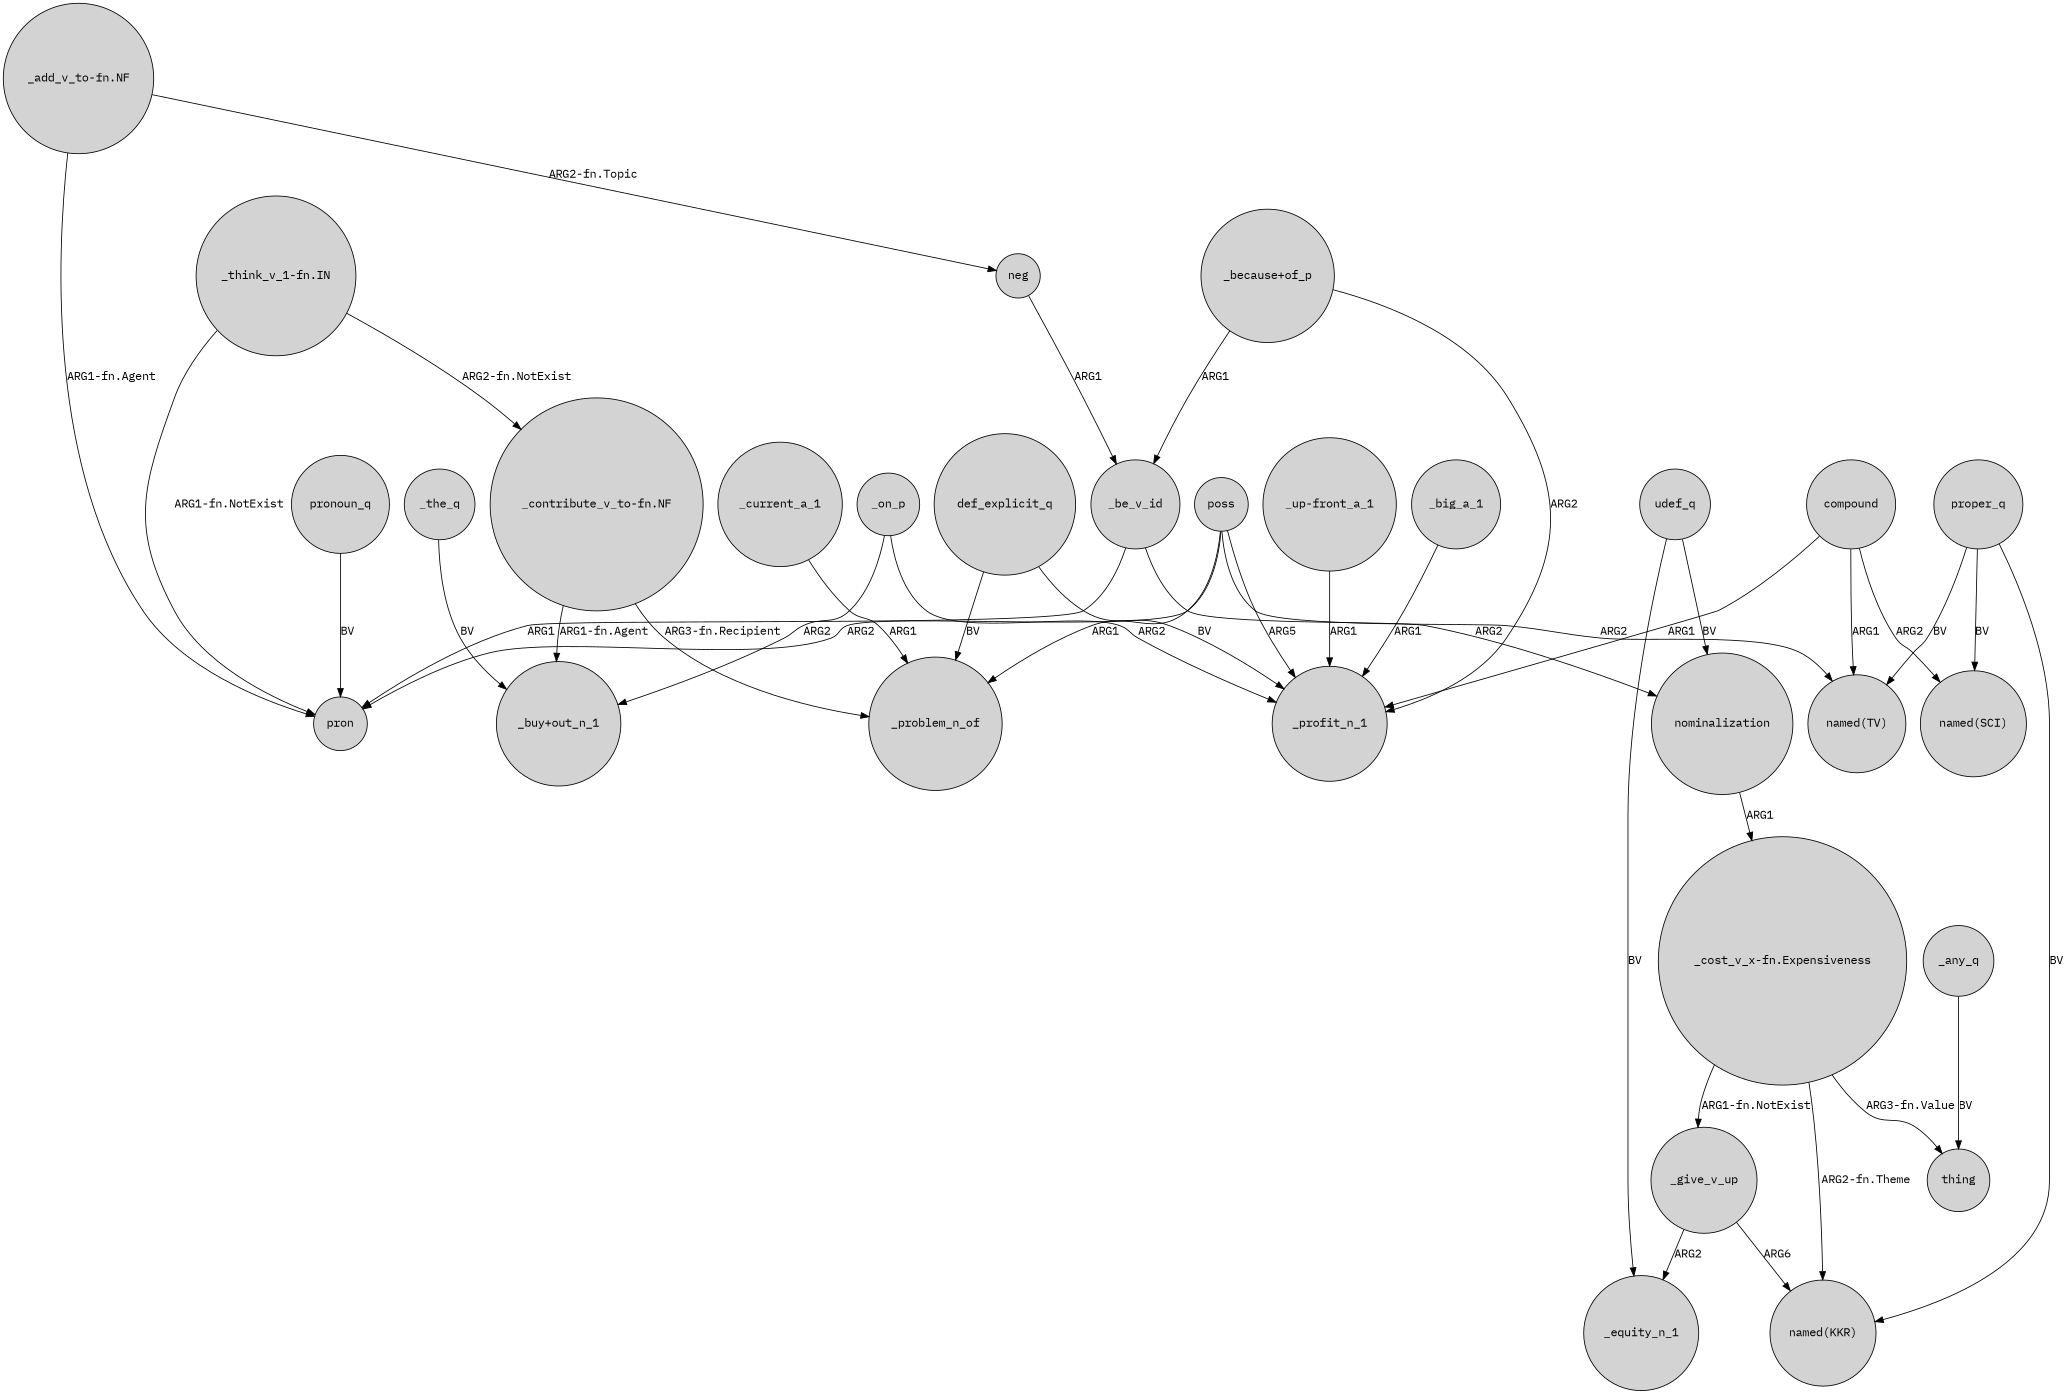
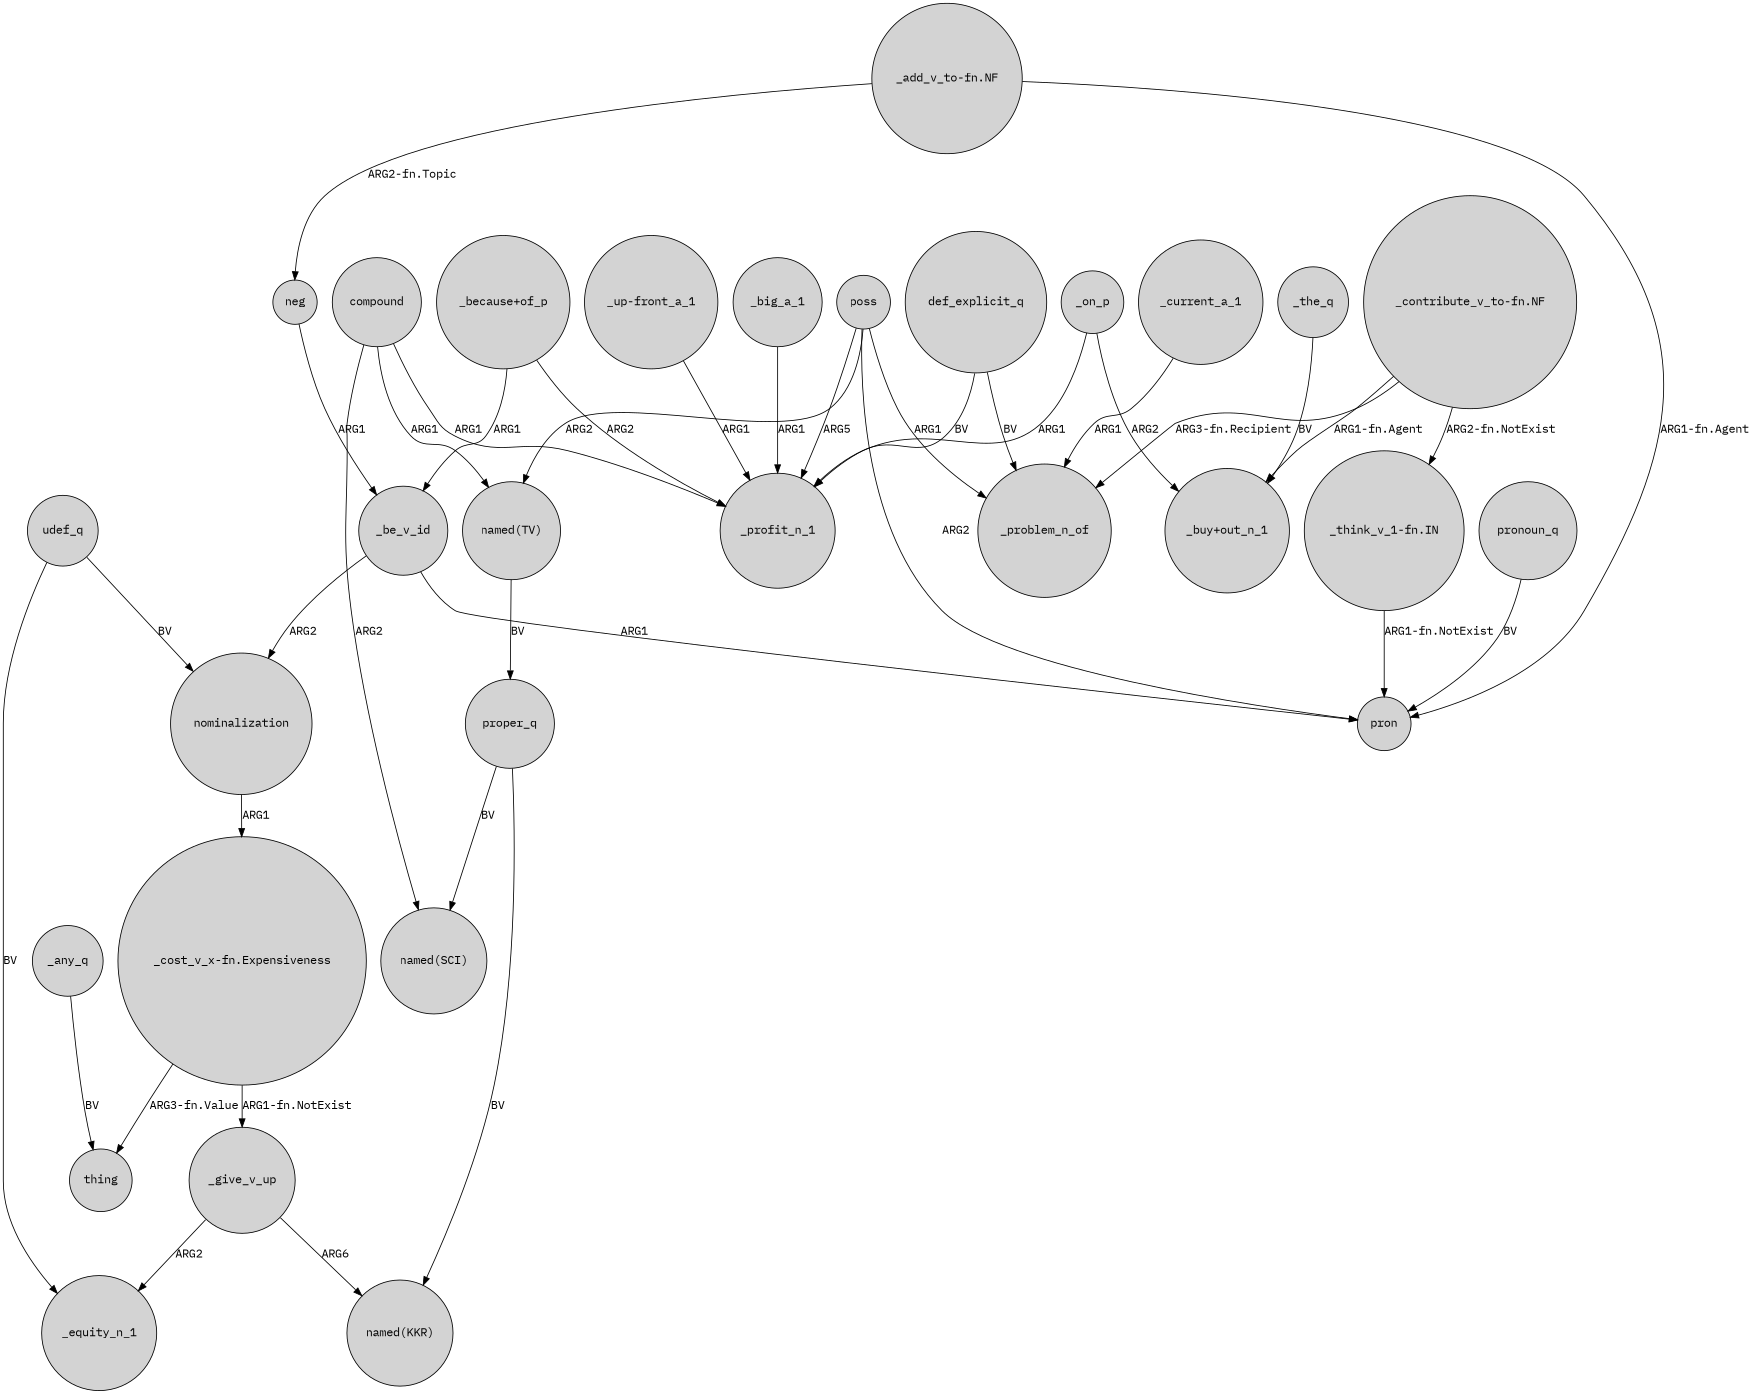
  digraph {
    fontname="IBM Plex Mono"
    node [fontname="IBM Plex Mono" shape=circle style=filled]
    edge [fontname="IBM Plex Mono"]
    _give_v_up
    "named(KKR)"
    _equity_n_1
    _on_p
    _profit_n_1
    "_buy+out_n_1"
    def_explicit_q
    _problem_n_of
    poss
    pron
    "named(TV)"
    "_think_v_1-fn.IN"
    "_contribute_v_to-fn.NF"
    nominalization
    "_cost_v_x-fn.Expensiveness"
    thing
    udef_q
    compound
    "named(SCI)"
    proper_q
    _current_a_1
    "_because+of_p"
    _be_v_id
    pronoun_q
    _the_q
    "_add_v_to-fn.NF"
    neg
    "_up-front_a_1"
    _big_a_1
    _any_q
    _give_v_up -> "named(KKR)" [label=ARG6]
    _give_v_up -> _equity_n_1 [label=ARG2]
-   _on_p -> _profit_n_1 [label=ARG2]
+   _on_p -> _profit_n_1 [label=ARG1]
    _on_p -> "_buy+out_n_1" [label=ARG2]
    def_explicit_q -> _profit_n_1 [label=BV]
    def_explicit_q -> _problem_n_of [label=BV]
    poss -> _profit_n_1 [label=ARG5]
    poss -> _problem_n_of [label=ARG1]
    poss -> pron [label=ARG2]
    poss -> "named(TV)" [label=ARG2]
    "_think_v_1-fn.IN" -> pron [label="ARG1-fn.NotExist"]
-   "_think_v_1-fn.IN" -> "_contribute_v_to-fn.NF" [label="ARG2-fn.NotExist"]
+   "_contribute_v_to-fn.NF" -> "_think_v_1-fn.IN" [label="ARG2-fn.NotExist"]
    "_contribute_v_to-fn.NF" -> "_buy+out_n_1" [label="ARG1-fn.Agent"]
    "_contribute_v_to-fn.NF" -> _problem_n_of [label="ARG3-fn.Recipient"]
    nominalization -> "_cost_v_x-fn.Expensiveness" [label=ARG1]
    "_cost_v_x-fn.Expensiveness" -> _give_v_up [label="ARG1-fn.NotExist"]
-   "_cost_v_x-fn.Expensiveness" -> "named(KKR)" [label="ARG2-fn.Theme"]
    "_cost_v_x-fn.Expensiveness" -> thing [label="ARG3-fn.Value"]
    udef_q -> _equity_n_1 [label=BV]
    udef_q -> nominalization [label=BV]
    compound -> _profit_n_1 [label=ARG1]
    compound -> "named(TV)" [label=ARG1]
    compound -> "named(SCI)" [label=ARG2]
    proper_q -> "named(KKR)" [label=BV]
-   proper_q -> "named(TV)" [label=BV]
+   "named(TV)" -> proper_q [label=BV]
    proper_q -> "named(SCI)" [label=BV]
    _current_a_1 -> _problem_n_of [label=ARG1]
    "_because+of_p" -> _profit_n_1 [label=ARG2]
    "_because+of_p" -> _be_v_id [label=ARG1]
    _be_v_id -> pron [label=ARG1]
    _be_v_id -> nominalization [label=ARG2]
    pronoun_q -> pron [label=BV]
    _the_q -> "_buy+out_n_1" [label=BV]
    "_add_v_to-fn.NF" -> pron [label="ARG1-fn.Agent"]
    "_add_v_to-fn.NF" -> neg [label="ARG2-fn.Topic"]
    neg -> _be_v_id [label=ARG1]
    "_up-front_a_1" -> _profit_n_1 [label=ARG1]
    _big_a_1 -> _profit_n_1 [label=ARG1]
    _any_q -> thing [label=BV]
  }
